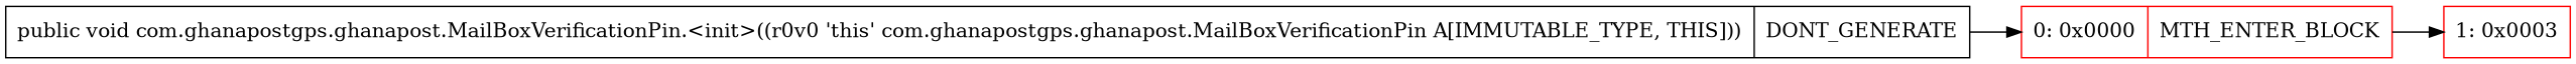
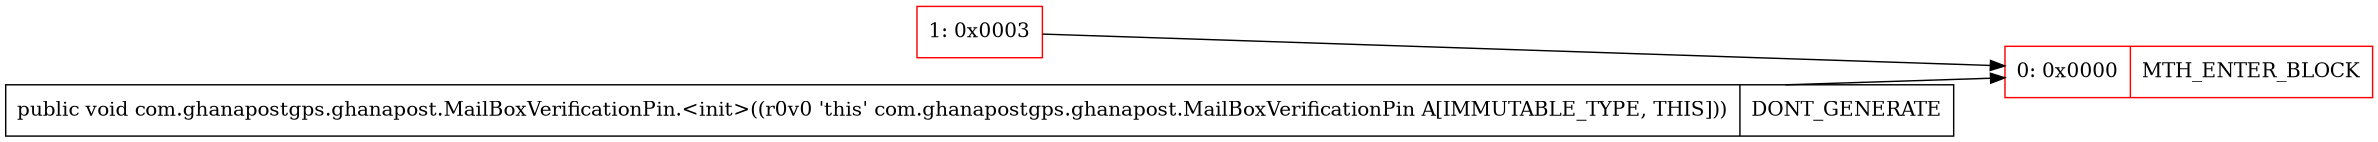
  digraph {
    rankdir=LR
    node [color=red shape=record]
    n1 [label="{0\:\ 0x0000|MTH_ENTER_BLOCK\l}"]
    n2 [label="{1\:\ 0x0003}"]
    n3 [label="{public void com.ghanapostgps.ghanapost.MailBoxVerificationPin.\<init\>((r0v0 'this' com.ghanapostgps.ghanapost.MailBoxVerificationPin A[IMMUTABLE_TYPE, THIS]))  | DONT_GENERATE\l}" color=""]
    subgraph cluster_1 {
      label="R(0)"
    }
-   n1 -> n2
+   n2 -> n1
    n3 -> n1
  }
